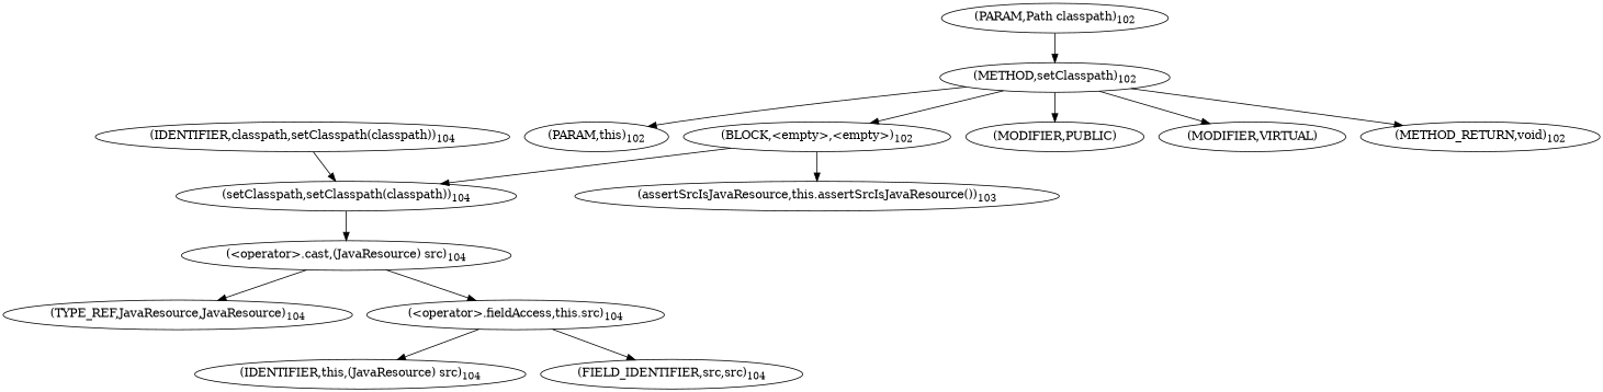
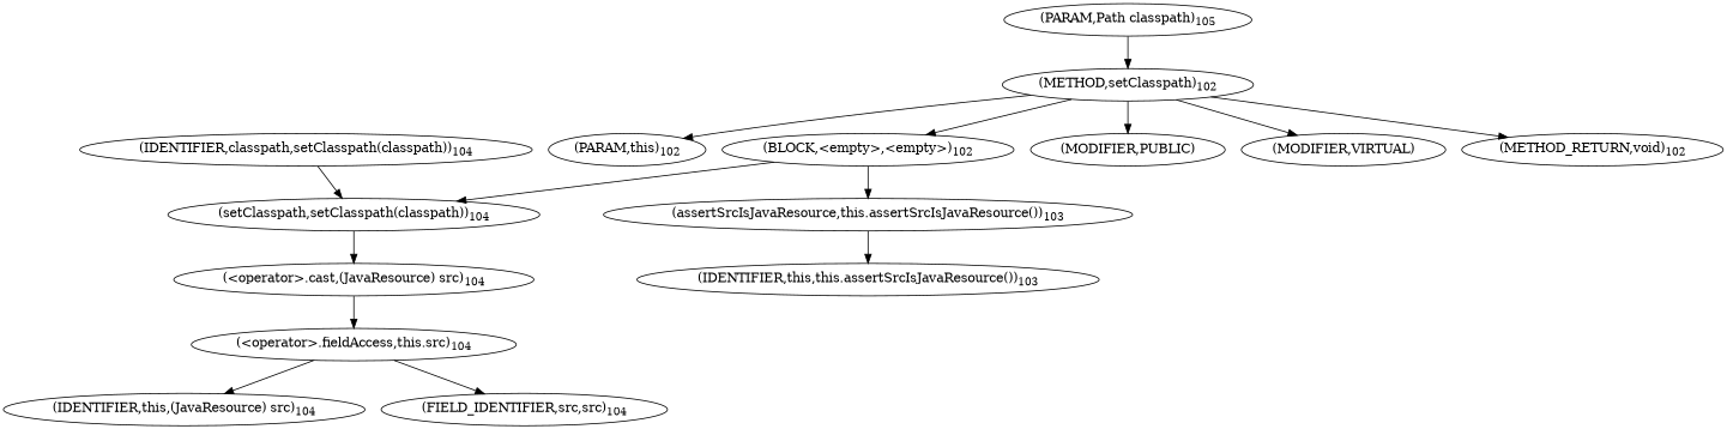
  digraph {
    n1 [label=<(METHOD,setClasspath)<SUB>102</SUB>>]
    n2 [label=<(PARAM,this)<SUB>102</SUB>>]
    n3 [label=<(BLOCK,&lt;empty&gt;,&lt;empty&gt;)<SUB>102</SUB>>]
    n4 [label=<(MODIFIER,PUBLIC)>]
    n5 [label=<(MODIFIER,VIRTUAL)>]
    n6 [label=<(METHOD_RETURN,void)<SUB>102</SUB>>]
-   n7 [label=<(PARAM,Path classpath)<SUB>102</SUB>>]
+   n7 [label=<(PARAM,Path classpath)<SUB>105</SUB>>]
    n8 [label=<(assertSrcIsJavaResource,this.assertSrcIsJavaResource())<SUB>103</SUB>>]
    n9 [label=<(setClasspath,setClasspath(classpath))<SUB>104</SUB>>]
+   n10 [label=<(IDENTIFIER,this,this.assertSrcIsJavaResource())<SUB>103</SUB>>]
    n11 [label=<(&lt;operator&gt;.cast,(JavaResource) src)<SUB>104</SUB>>]
-   n12 [label=<(TYPE_REF,JavaResource,JavaResource)<SUB>104</SUB>>]
    n13 [label=<(&lt;operator&gt;.fieldAccess,this.src)<SUB>104</SUB>>]
    n14 [label=<(IDENTIFIER,classpath,setClasspath(classpath))<SUB>104</SUB>>]
    n15 [label=<(IDENTIFIER,this,(JavaResource) src)<SUB>104</SUB>>]
    n16 [label=<(FIELD_IDENTIFIER,src,src)<SUB>104</SUB>>]
    n1 -> n2
    n1 -> n3
    n1 -> n4
    n1 -> n5
    n1 -> n6
    n3 -> n8
    n3 -> n9
    n7 -> n1
+   n8 -> n10
    n9 -> n11
-   n11 -> n12
    n11 -> n13
    n13 -> n15
    n13 -> n16
    n14 -> n9
  }
